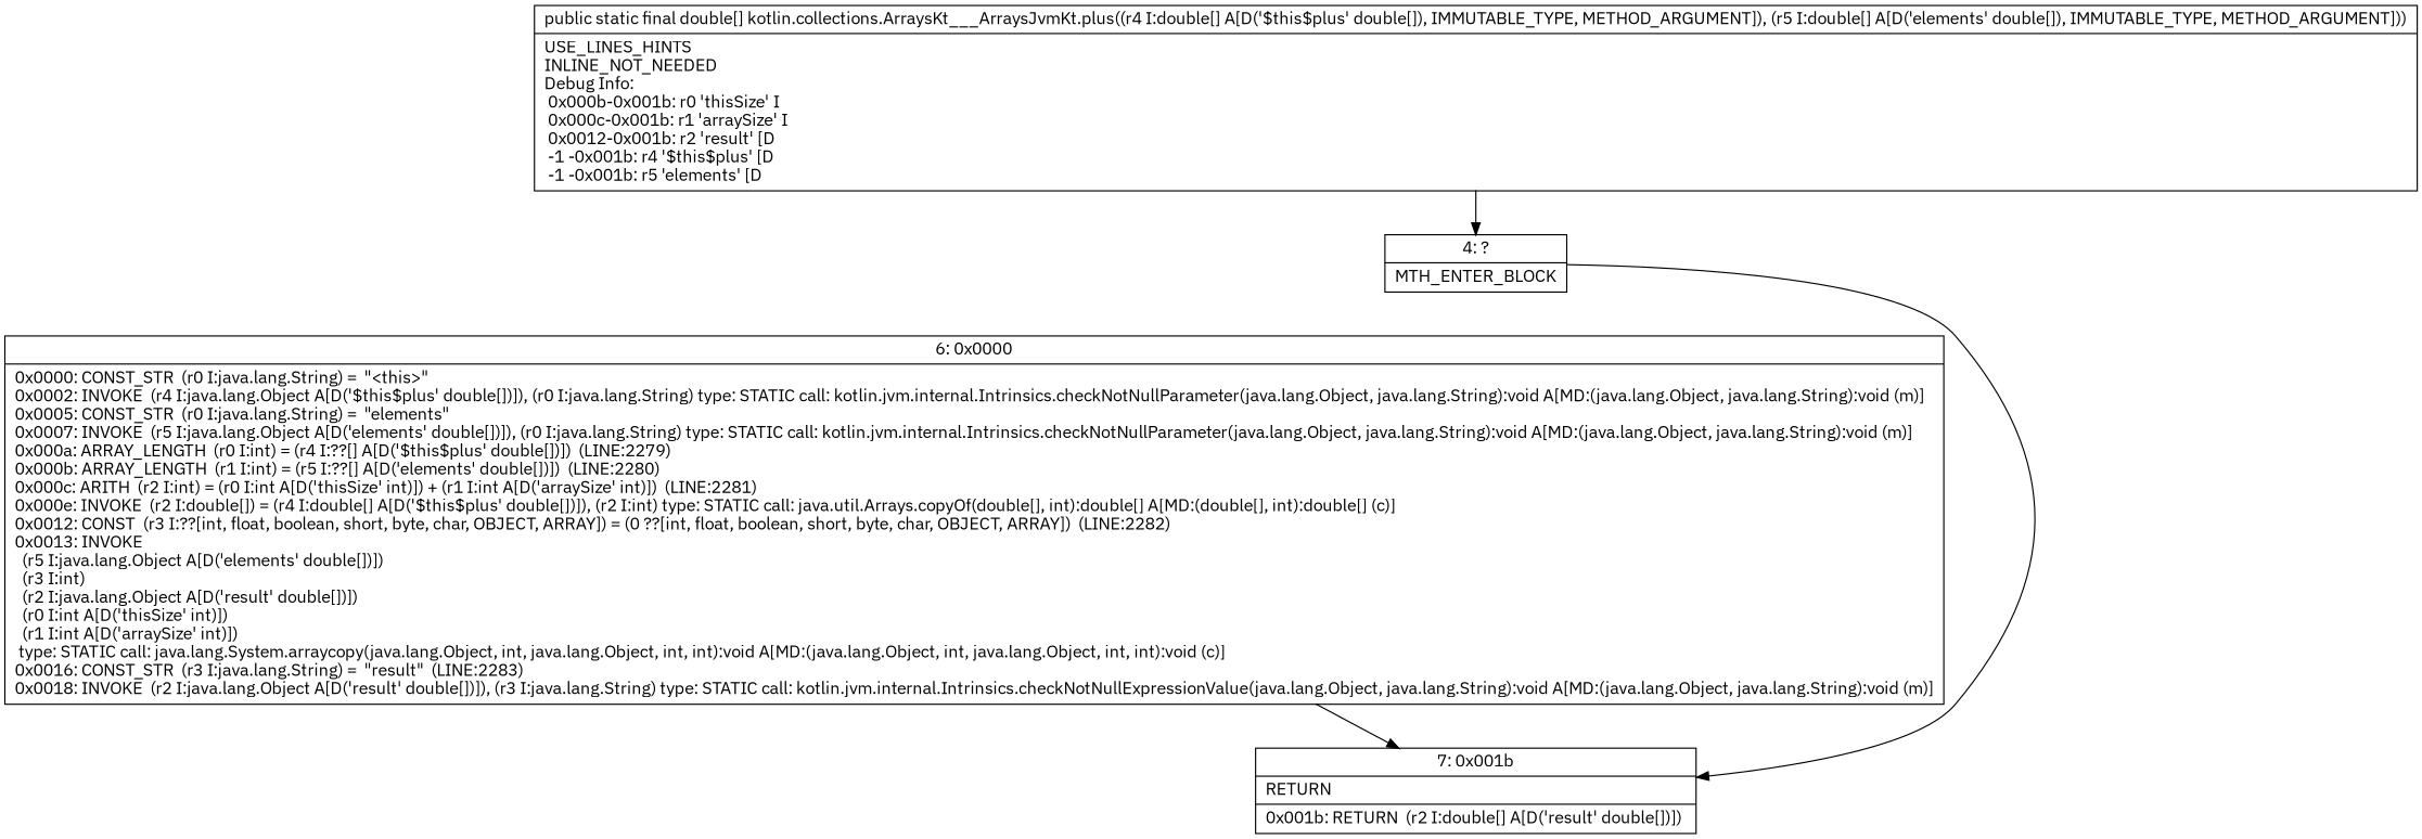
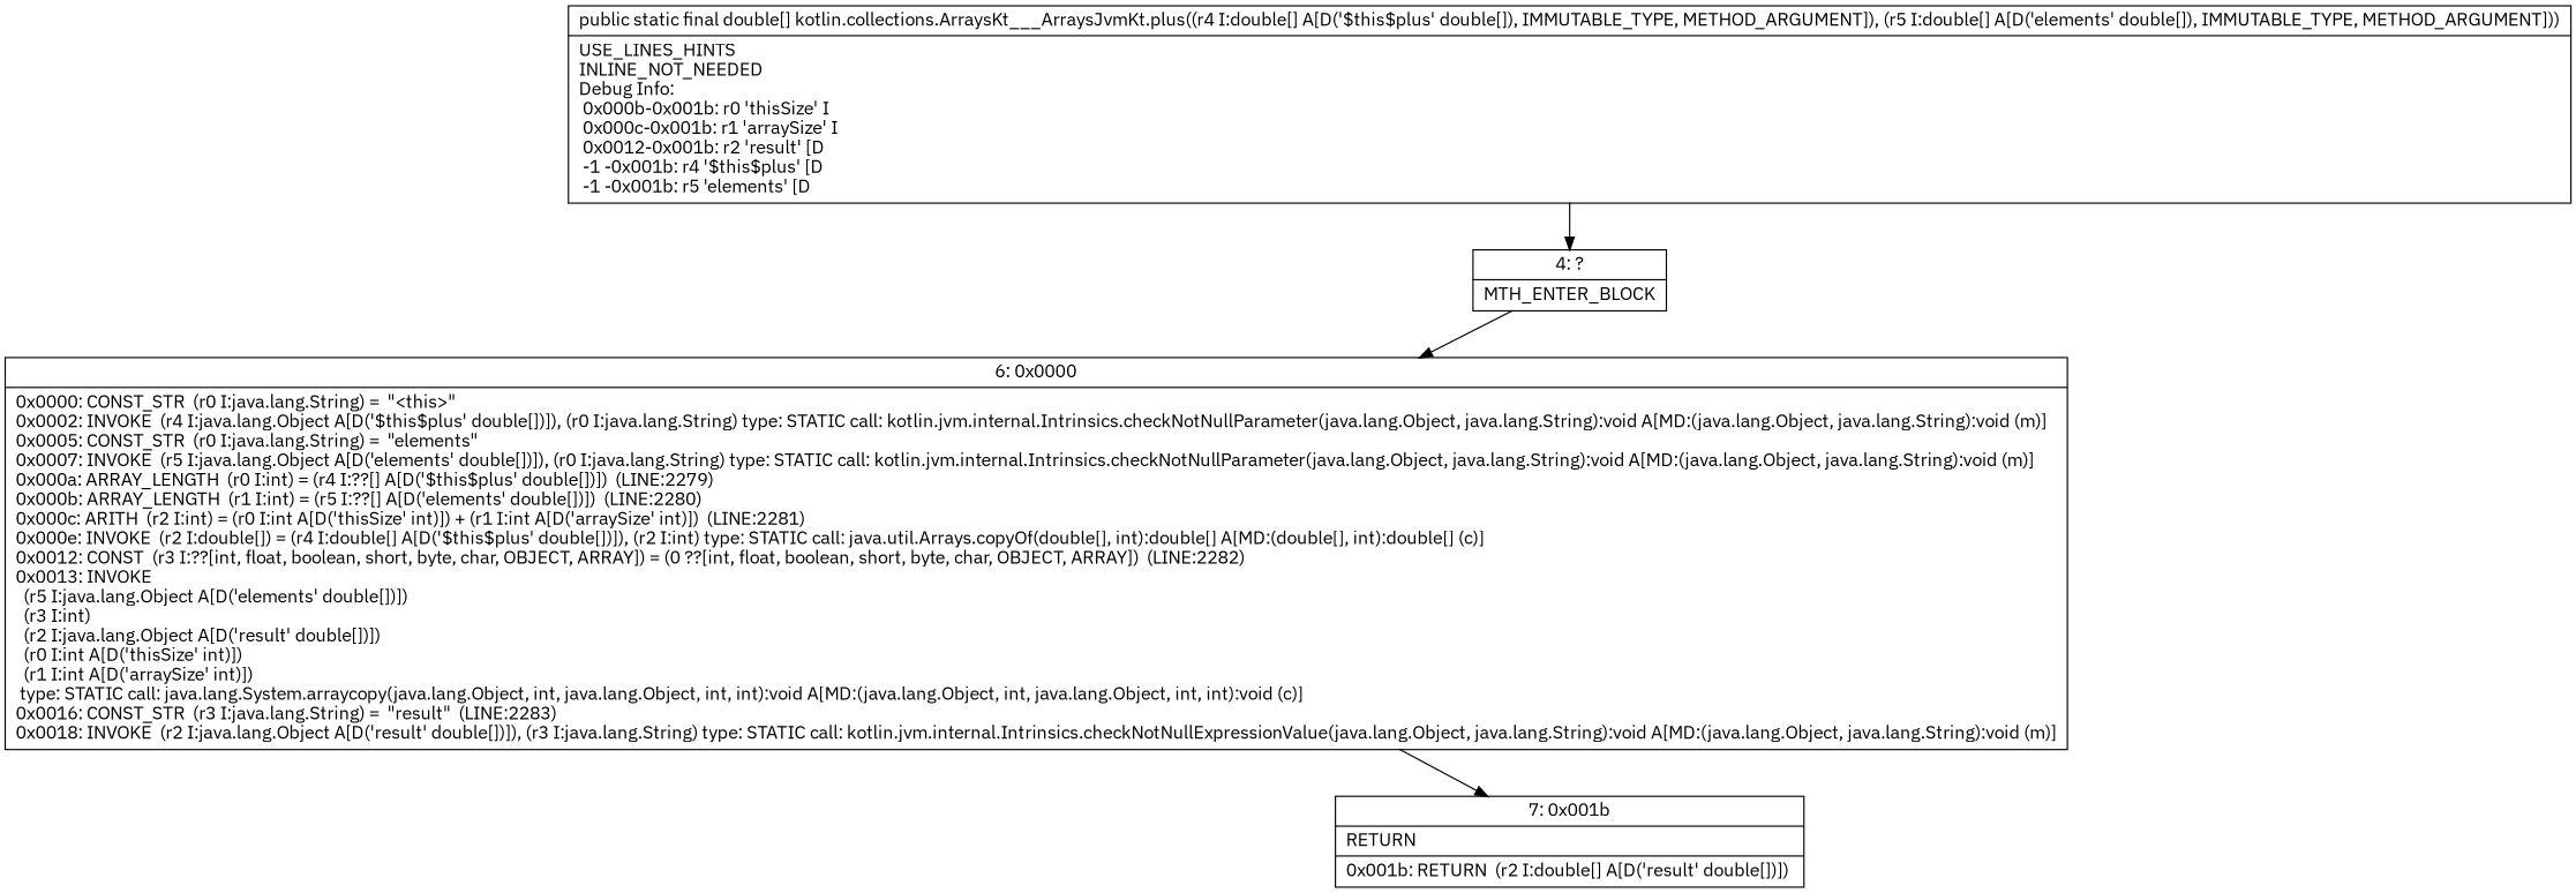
  digraph {
    fontname="IBM Plex Sans"
    node [fontname="IBM Plex Sans" shape=record]
    edge [fontname="IBM Plex Sans"]
    n1 [label="{4\:\ ?|MTH_ENTER_BLOCK\l}"]
    n2 [label="{6\:\ 0x0000|0x0000: CONST_STR  (r0 I:java.lang.String) =  \"\<this\>\" \l0x0002: INVOKE  (r4 I:java.lang.Object A[D('$this$plus' double[])]), (r0 I:java.lang.String) type: STATIC call: kotlin.jvm.internal.Intrinsics.checkNotNullParameter(java.lang.Object, java.lang.String):void A[MD:(java.lang.Object, java.lang.String):void (m)]\l0x0005: CONST_STR  (r0 I:java.lang.String) =  \"elements\" \l0x0007: INVOKE  (r5 I:java.lang.Object A[D('elements' double[])]), (r0 I:java.lang.String) type: STATIC call: kotlin.jvm.internal.Intrinsics.checkNotNullParameter(java.lang.Object, java.lang.String):void A[MD:(java.lang.Object, java.lang.String):void (m)]\l0x000a: ARRAY_LENGTH  (r0 I:int) = (r4 I:??[] A[D('$this$plus' double[])])  (LINE:2279)\l0x000b: ARRAY_LENGTH  (r1 I:int) = (r5 I:??[] A[D('elements' double[])])  (LINE:2280)\l0x000c: ARITH  (r2 I:int) = (r0 I:int A[D('thisSize' int)]) + (r1 I:int A[D('arraySize' int)])  (LINE:2281)\l0x000e: INVOKE  (r2 I:double[]) = (r4 I:double[] A[D('$this$plus' double[])]), (r2 I:int) type: STATIC call: java.util.Arrays.copyOf(double[], int):double[] A[MD:(double[], int):double[] (c)]\l0x0012: CONST  (r3 I:??[int, float, boolean, short, byte, char, OBJECT, ARRAY]) = (0 ??[int, float, boolean, short, byte, char, OBJECT, ARRAY])  (LINE:2282)\l0x0013: INVOKE  \l  (r5 I:java.lang.Object A[D('elements' double[])])\l  (r3 I:int)\l  (r2 I:java.lang.Object A[D('result' double[])])\l  (r0 I:int A[D('thisSize' int)])\l  (r1 I:int A[D('arraySize' int)])\l type: STATIC call: java.lang.System.arraycopy(java.lang.Object, int, java.lang.Object, int, int):void A[MD:(java.lang.Object, int, java.lang.Object, int, int):void (c)]\l0x0016: CONST_STR  (r3 I:java.lang.String) =  \"result\"  (LINE:2283)\l0x0018: INVOKE  (r2 I:java.lang.Object A[D('result' double[])]), (r3 I:java.lang.String) type: STATIC call: kotlin.jvm.internal.Intrinsics.checkNotNullExpressionValue(java.lang.Object, java.lang.String):void A[MD:(java.lang.Object, java.lang.String):void (m)]\l}"]
    n3 [label="{7\:\ 0x001b|RETURN\l|0x001b: RETURN  (r2 I:double[] A[D('result' double[])]) \l}"]
    n4 [label="{public static final double[] kotlin.collections.ArraysKt___ArraysJvmKt.plus((r4 I:double[] A[D('$this$plus' double[]), IMMUTABLE_TYPE, METHOD_ARGUMENT]), (r5 I:double[] A[D('elements' double[]), IMMUTABLE_TYPE, METHOD_ARGUMENT]))  | USE_LINES_HINTS\lINLINE_NOT_NEEDED\lDebug Info:\l  0x000b\-0x001b: r0 'thisSize' I\l  0x000c\-0x001b: r1 'arraySize' I\l  0x0012\-0x001b: r2 'result' [D\l  \-1 \-0x001b: r4 '$this$plus' [D\l  \-1 \-0x001b: r5 'elements' [D\l}"]
-   n1 -> n3
+   n1 -> n2
    n2 -> n3
    n4 -> n1
  }
